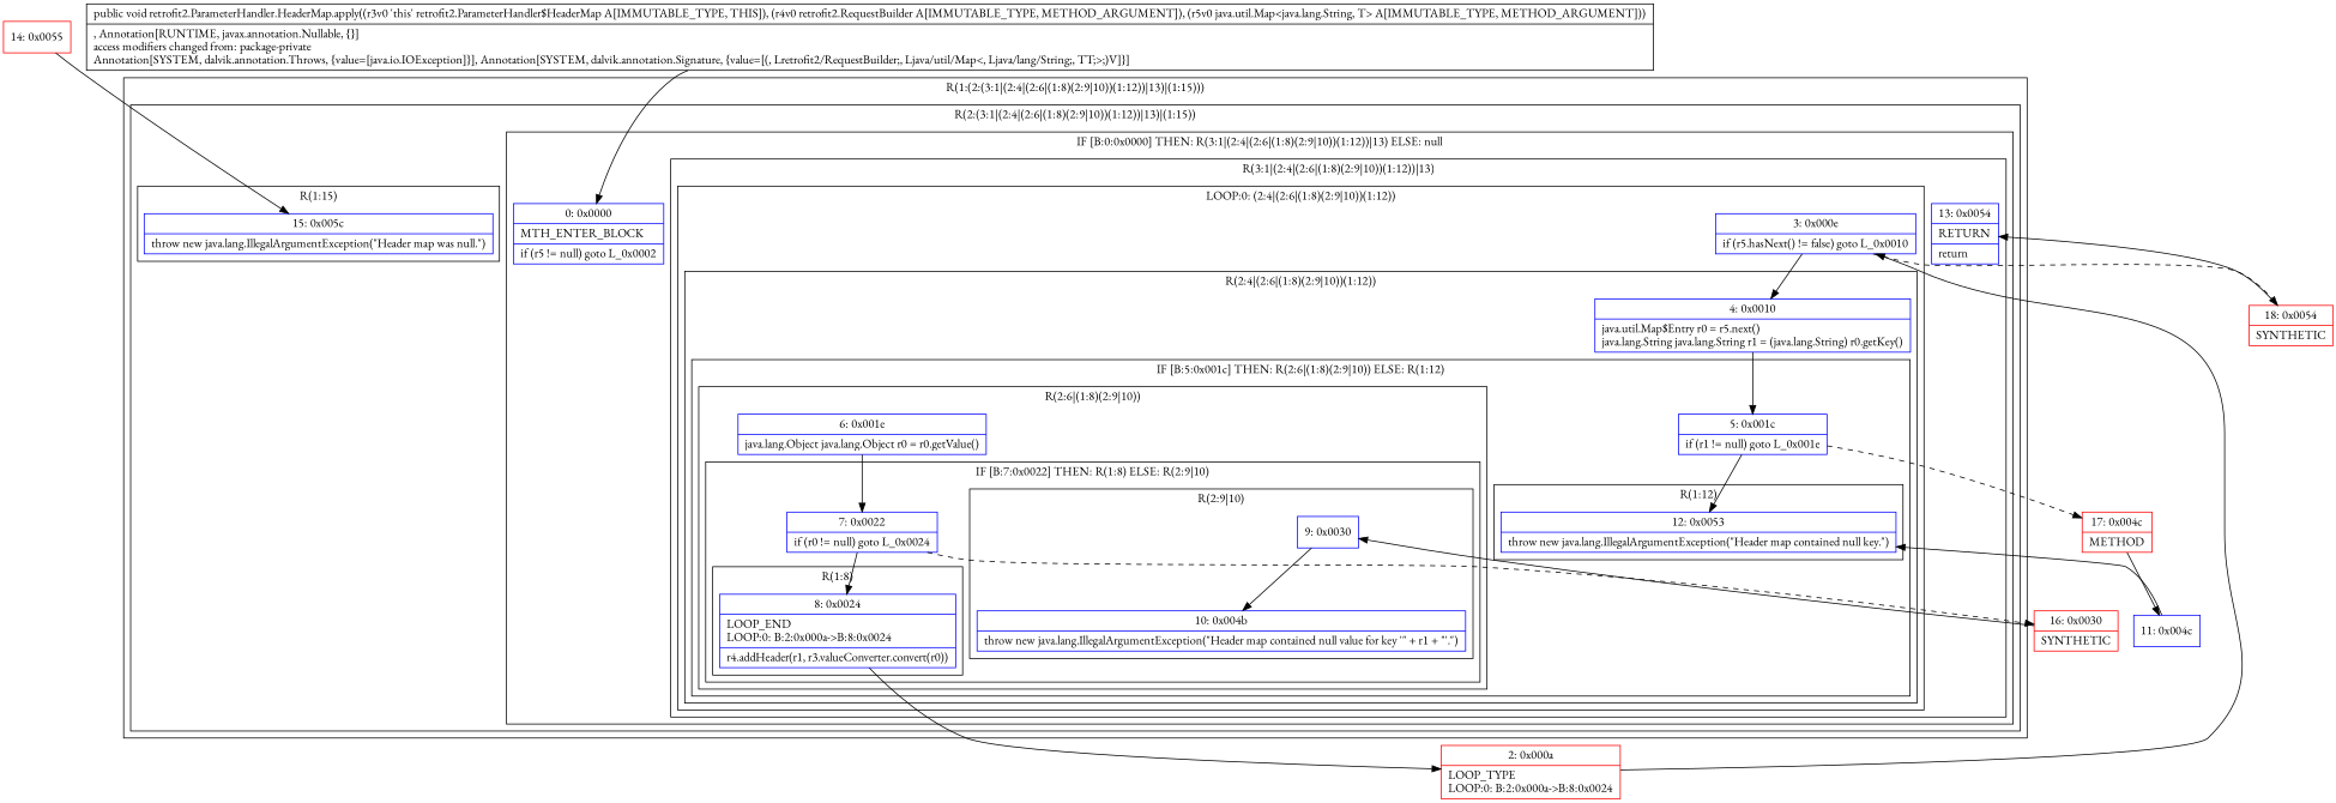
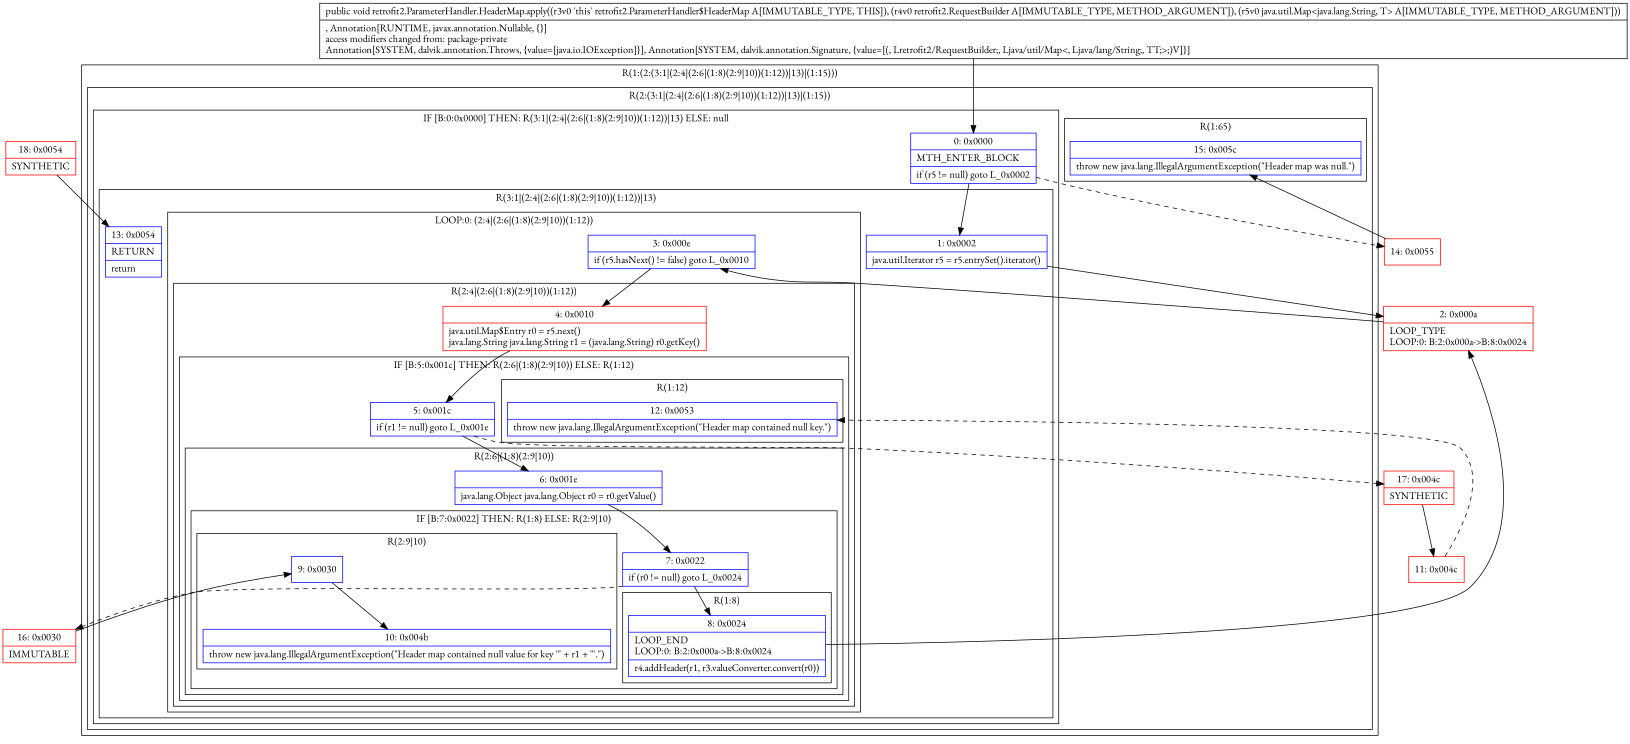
  digraph {
    fontname="EB Garamond"
    node [color=blue fontname="EB Garamond" shape=record]
    edge [fontname="EB Garamond"]
    n1 [label="{8\:\ 0x0024|LOOP_END\lLOOP:0: B:2:0x000a\-\>B:8:0x0024\l|r4.addHeader(r1, r3.valueConverter.convert(r0))\l}"]
    n2 [label="{9\:\ 0x0030}"]
    n3 [label="{10\:\ 0x004b|throw new java.lang.IllegalArgumentException(\"Header map contained null value for key '\" + r1 + \"'.\")\l}"]
    n4 [label="{7\:\ 0x0022|if (r0 != null) goto L_0x0024\l}"]
    n5 [label="{6\:\ 0x001e|java.lang.Object java.lang.Object r0 = r0.getValue()\l}"]
    n6 [label="{12\:\ 0x0053|throw new java.lang.IllegalArgumentException(\"Header map contained null key.\")\l}"]
    n7 [label="{5\:\ 0x001c|if (r1 != null) goto L_0x001e\l}"]
-   n8 [label="{4\:\ 0x0010|java.util.Map$Entry r0 = r5.next()\ljava.lang.String java.lang.String r1 = (java.lang.String) r0.getKey()\l}"]
+   n8 [color=red label="{4\:\ 0x0010|java.util.Map$Entry r0 = r5.next()\ljava.lang.String java.lang.String r1 = (java.lang.String) r0.getKey()\l}"]
    n9 [label="{3\:\ 0x000e|if (r5.hasNext() != false) goto L_0x0010\l}"]
+   n10 [label="{1\:\ 0x0002|java.util.Iterator r5 = r5.entrySet().iterator()\l}"]
    n11 [label="{13\:\ 0x0054|RETURN\l|return\l}"]
    n12 [label="{0\:\ 0x0000|MTH_ENTER_BLOCK\l|if (r5 != null) goto L_0x0002\l}"]
    n13 [label="{15\:\ 0x005c|throw new java.lang.IllegalArgumentException(\"Header map was null.\")\l}"]
    n14 [color=red label="{2\:\ 0x000a|LOOP_TYPE\lLOOP:0: B:2:0x000a\-\>B:8:0x0024\l}"]
-   n15 [color=red label="{16\:\ 0x0030|SYNTHETIC\l}"]
-   n16 [color=red label="{17\:\ 0x004c|METHOD\l}"]
+   n15 [color=red label="{16\:\ 0x0030|IMMUTABLE\l}"]
+   n16 [color=red label="{17\:\ 0x004c|SYNTHETIC\l}"]
    n17 [color=red label="{18\:\ 0x0054|SYNTHETIC\l}"]
    n18 [color=red label="{14\:\ 0x0055}"]
-   n19 [label="{11\:\ 0x004c}"]
+   n19 [color=red label="{11\:\ 0x004c}"]
    n20 [label="{public void retrofit2.ParameterHandler.HeaderMap.apply((r3v0 'this' retrofit2.ParameterHandler$HeaderMap A[IMMUTABLE_TYPE, THIS]), (r4v0 retrofit2.RequestBuilder A[IMMUTABLE_TYPE, METHOD_ARGUMENT]), (r5v0 java.util.Map\<java.lang.String, T\> A[IMMUTABLE_TYPE, METHOD_ARGUMENT]))  | , Annotation[RUNTIME, javax.annotation.Nullable, \{\}]\laccess modifiers changed from: package\-private\lAnnotation[SYSTEM, dalvik.annotation.Throws, \{value=[java.io.IOException]\}], Annotation[SYSTEM, dalvik.annotation.Signature, \{value=[(, Lretrofit2\/RequestBuilder;, Ljava\/util\/Map\<, Ljava\/lang\/String;, TT;\>;)V]\}]\l}" color=""]
    subgraph cluster_1 {
      label="R(1:(2:(3:1|(2:4|(2:6|(1:8)(2:9|10))(1:12))|13)|(1:15)))"
      subgraph cluster_2 {
        label="R(2:(3:1|(2:4|(2:6|(1:8)(2:9|10))(1:12))|13)|(1:15))"
        subgraph cluster_3 {
          label="IF [B:0:0x0000] THEN: R(3:1|(2:4|(2:6|(1:8)(2:9|10))(1:12))|13) ELSE: null"
          n12
          subgraph cluster_4 {
            label="R(3:1|(2:4|(2:6|(1:8)(2:9|10))(1:12))|13)"
+           n10
            n11
            subgraph cluster_5 {
              label="LOOP:0: (2:4|(2:6|(1:8)(2:9|10))(1:12))"
              n9
              subgraph cluster_6 {
                label="R(2:4|(2:6|(1:8)(2:9|10))(1:12))"
                n8
                subgraph cluster_7 {
                  label="IF [B:5:0x001c] THEN: R(2:6|(1:8)(2:9|10)) ELSE: R(1:12)"
                  n7
                  subgraph cluster_8 {
                    label="R(2:6|(1:8)(2:9|10))"
                    n5
                    subgraph cluster_9 {
                      label="IF [B:7:0x0022] THEN: R(1:8) ELSE: R(2:9|10)"
                      n4
                      subgraph cluster_10 {
                        label="R(1:8)"
                        n1
                      }
                      subgraph cluster_11 {
                        label="R(2:9|10)"
                        n2
                        n3
                      }
                    }
                  }
                  subgraph cluster_12 {
                    label="R(1:12)"
                    n6
                  }
                }
              }
            }
          }
        }
        subgraph cluster_13 {
-         label="R(1:15)"
+         label="R(1:65)"
          n13
        }
      }
    }
    n1 -> n14
    n2 -> n3
    n4 -> n1
    n4 -> n15 [style=dashed]
    n5 -> n4
-   n7 -> n6
+   n7 -> n5
    n7 -> n16 [style=dashed]
    n8 -> n7
    n9 -> n8
-   n9 -> n17 [style=dashed]
+   n10 -> n14
+   n12 -> n10
+   n12 -> n18 [style=dashed]
    n14 -> n9
    n15 -> n2
    n16 -> n19
    n17 -> n11
    n18 -> n13
-   n19 -> n6
+   n19 -> n6 [style=dashed]
    n20 -> n12
  }
